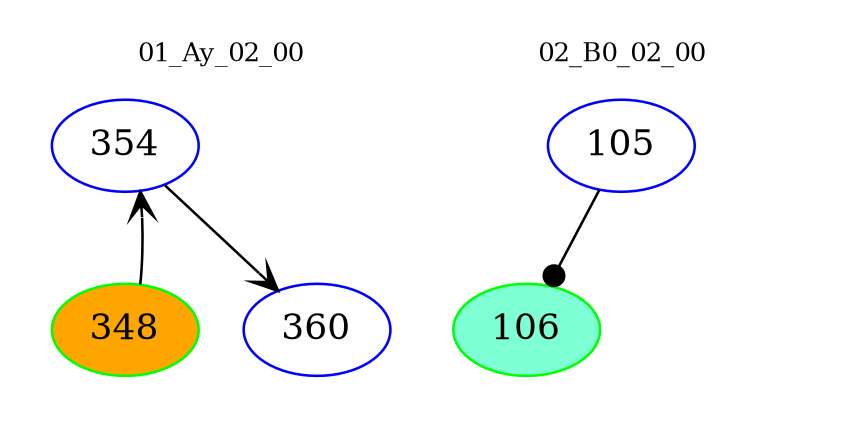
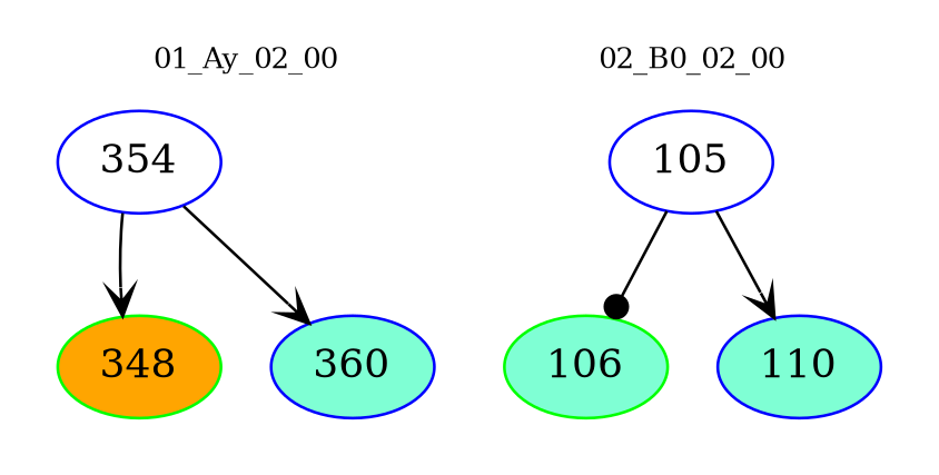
  digraph {
    node [color=blue fillcolor=aquamarine style=filled]
    edge [arrowhead=vee color=black]
    n1 [fillcolor=white label=354]
    n2 [color=green fillcolor=orange label=348]
-   n3 [fillcolor=white label=360]
+   n3 [label=360]
    n4 [fillcolor=white label=105]
    n5 [color=green label=106]
+   n6 [label=110]
    subgraph cluster_1 {
      color=white
      fontsize=10
      label="01_Ay_02_00"
      n1
      n2
      n3
    }
    subgraph cluster_2 {
      color=white
      fontsize=10
      label="02_B0_02_00"
      n4
      n5
+     n6
    }
-   n2 -> n1
+   n1 -> n2
    n1 -> n3
    n4 -> n5 [arrowhead=dot]
+   n4 -> n6
  }
